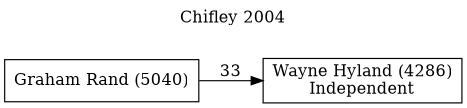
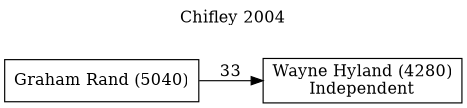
  digraph {
    label="Chifley 2004"
    labelloc=t
    mclimit=10
    rankdir=LR
    node [shape=box]
-   n1 [label="Wayne Hyland (4286)\nIndependent"]
+   n1 [label="Wayne Hyland (4280)\nIndependent"]
    n2 [label="Graham Rand (5040)\n"]
    n2 -> n1 [label=33]
  }
